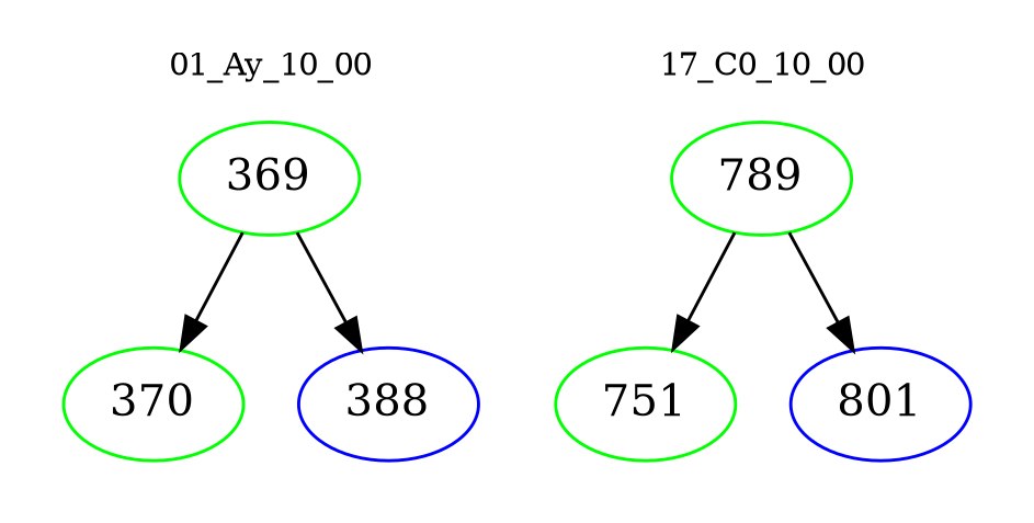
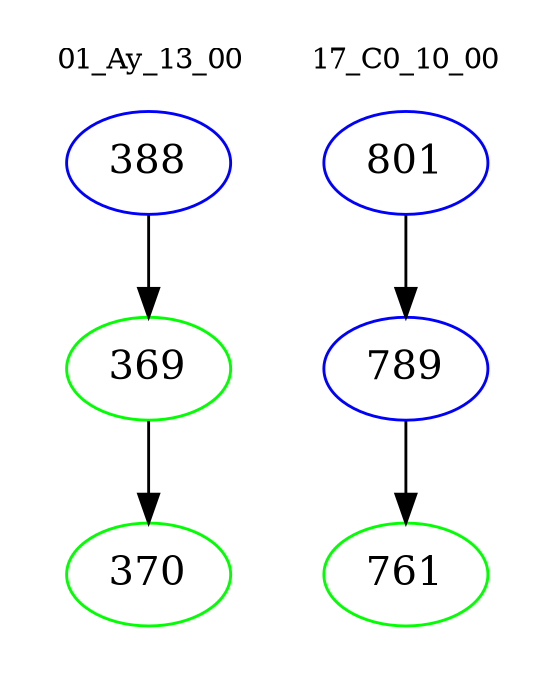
  digraph {
    node [color=green]
    edge [color=black]
    n1 [label=369]
    n2 [label=370]
    n3 [color=blue label=388]
-   n4 [label=789]
-   n5 [label=751]
+   n4 [color=blue label=789]
+   n5 [label=761]
    n6 [color=blue label=801]
    subgraph cluster_1 {
      color=white
      fontsize=10
-     label="01_Ay_10_00"
+     label="01_Ay_13_00"
      n1
      n2
      n3
    }
    subgraph cluster_2 {
      color=white
      fontsize=10
      label="17_C0_10_00"
      n4
      n5
      n6
    }
    n1 -> n2
-   n1 -> n3
+   n3 -> n1
    n4 -> n5
-   n4 -> n6
+   n6 -> n4
  }
